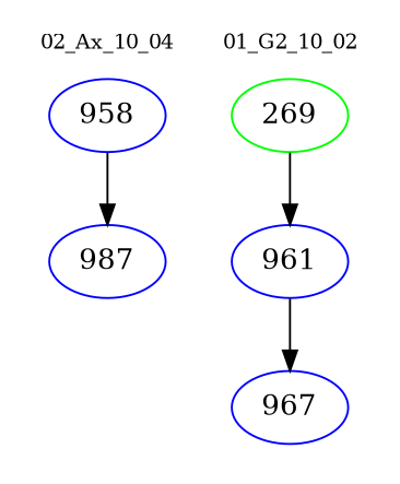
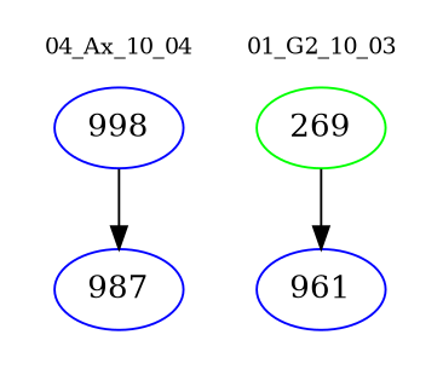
  digraph {
    node [color=blue]
    edge [color=black]
-   n1 [label=958]
+   n1 [label=998]
    n2 [label=987]
    n3 [color=green label=269]
    n4 [label=961]
-   n5 [label=967]
    subgraph cluster_1 {
      color=white
      fontsize=10
-     label="02_Ax_10_04"
+     label="04_Ax_10_04"
      n1
      n2
    }
    subgraph cluster_2 {
      color=white
      fontsize=10
-     label="01_G2_10_02"
+     label="01_G2_10_03"
      n3
      n4
-     n5
    }
    n1 -> n2
    n3 -> n4
-   n4 -> n5
  }
